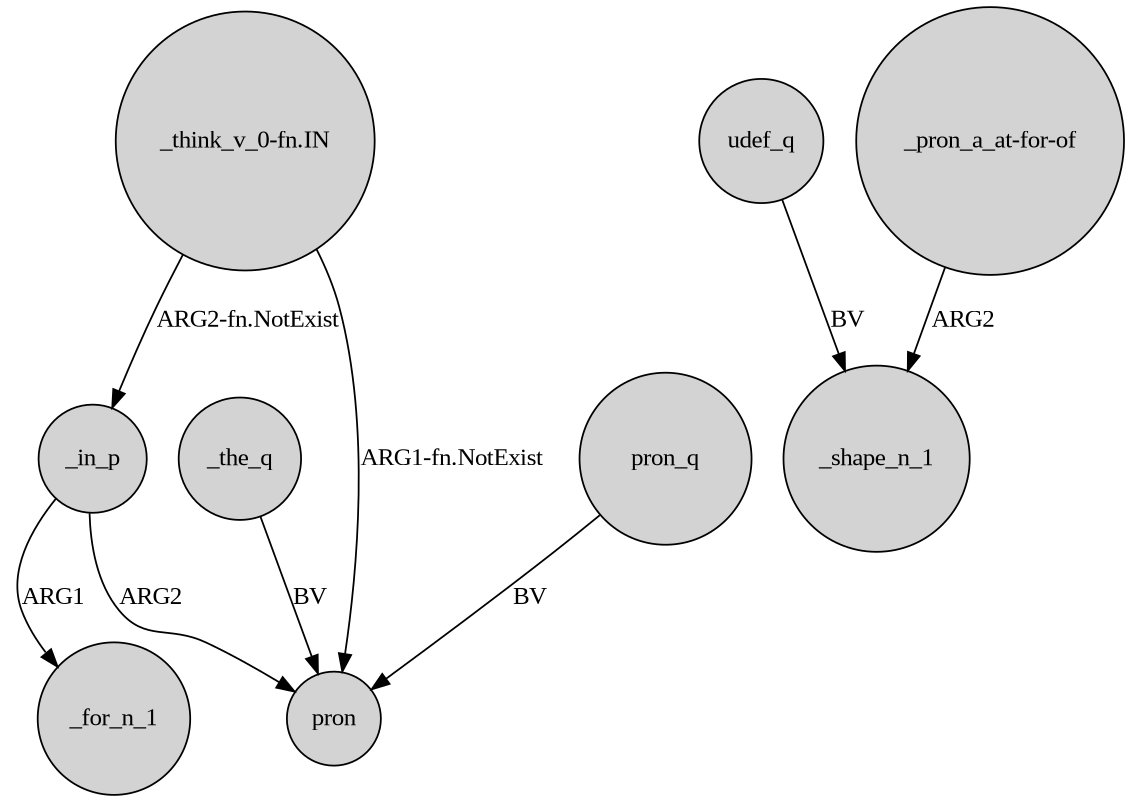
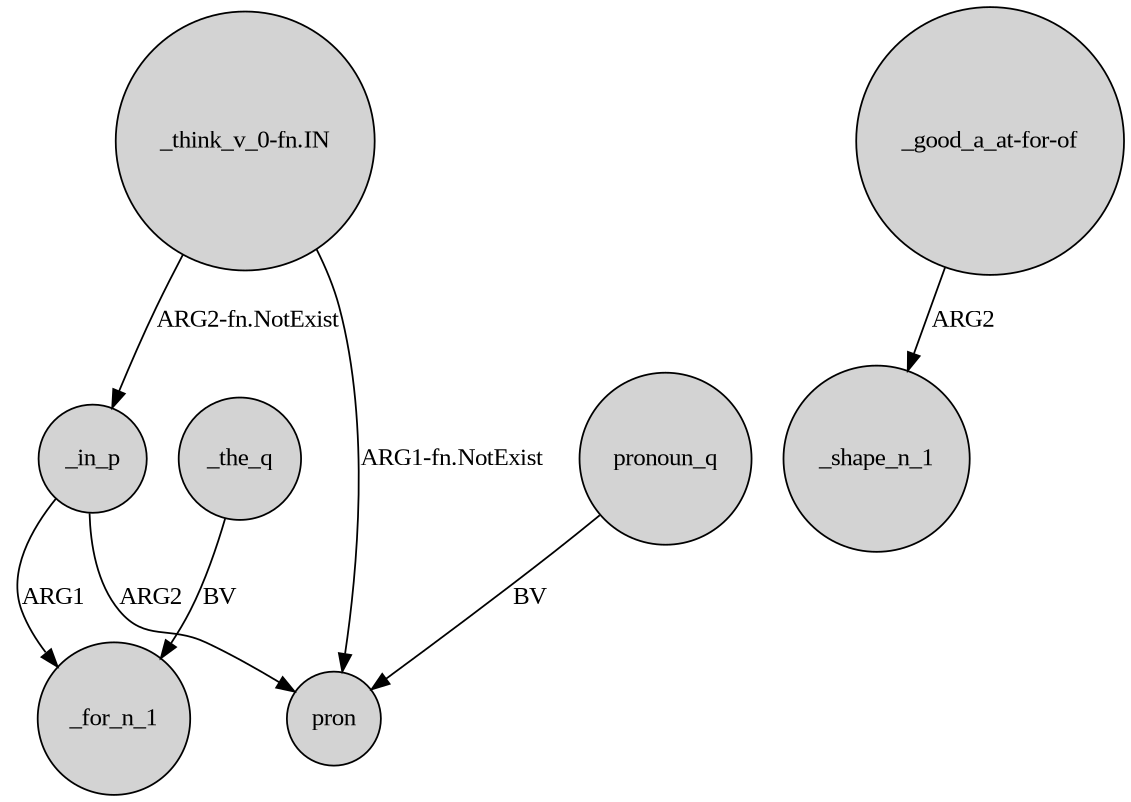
  digraph {
    fontname="Liberation Serif"
    node [fontname="Liberation Serif" shape=circle style=filled]
    edge [fontname="Liberation Serif"]
    n1 [label=_for_n_1]
    _in_p
    pron
-   udef_q
    _shape_n_1
    n6 [label="_think_v_0-fn.IN"]
    _the_q
-   "_good_a_at-for-of" [label="_pron_a_at-for-of"]
-   pronoun_q [label=pron_q]
+   "_good_a_at-for-of"
+   pronoun_q
    _in_p -> n1 [label=ARG1]
    _in_p -> pron [label=ARG2]
-   udef_q -> _shape_n_1 [label=BV]
    n6 -> _in_p [label="ARG2-fn.NotExist"]
    n6 -> pron [label="ARG1-fn.NotExist"]
-   _the_q -> pron [label=BV]
+   _the_q -> n1 [label=BV]
    "_good_a_at-for-of" -> _shape_n_1 [label=ARG2]
    pronoun_q -> pron [label=BV]
  }
